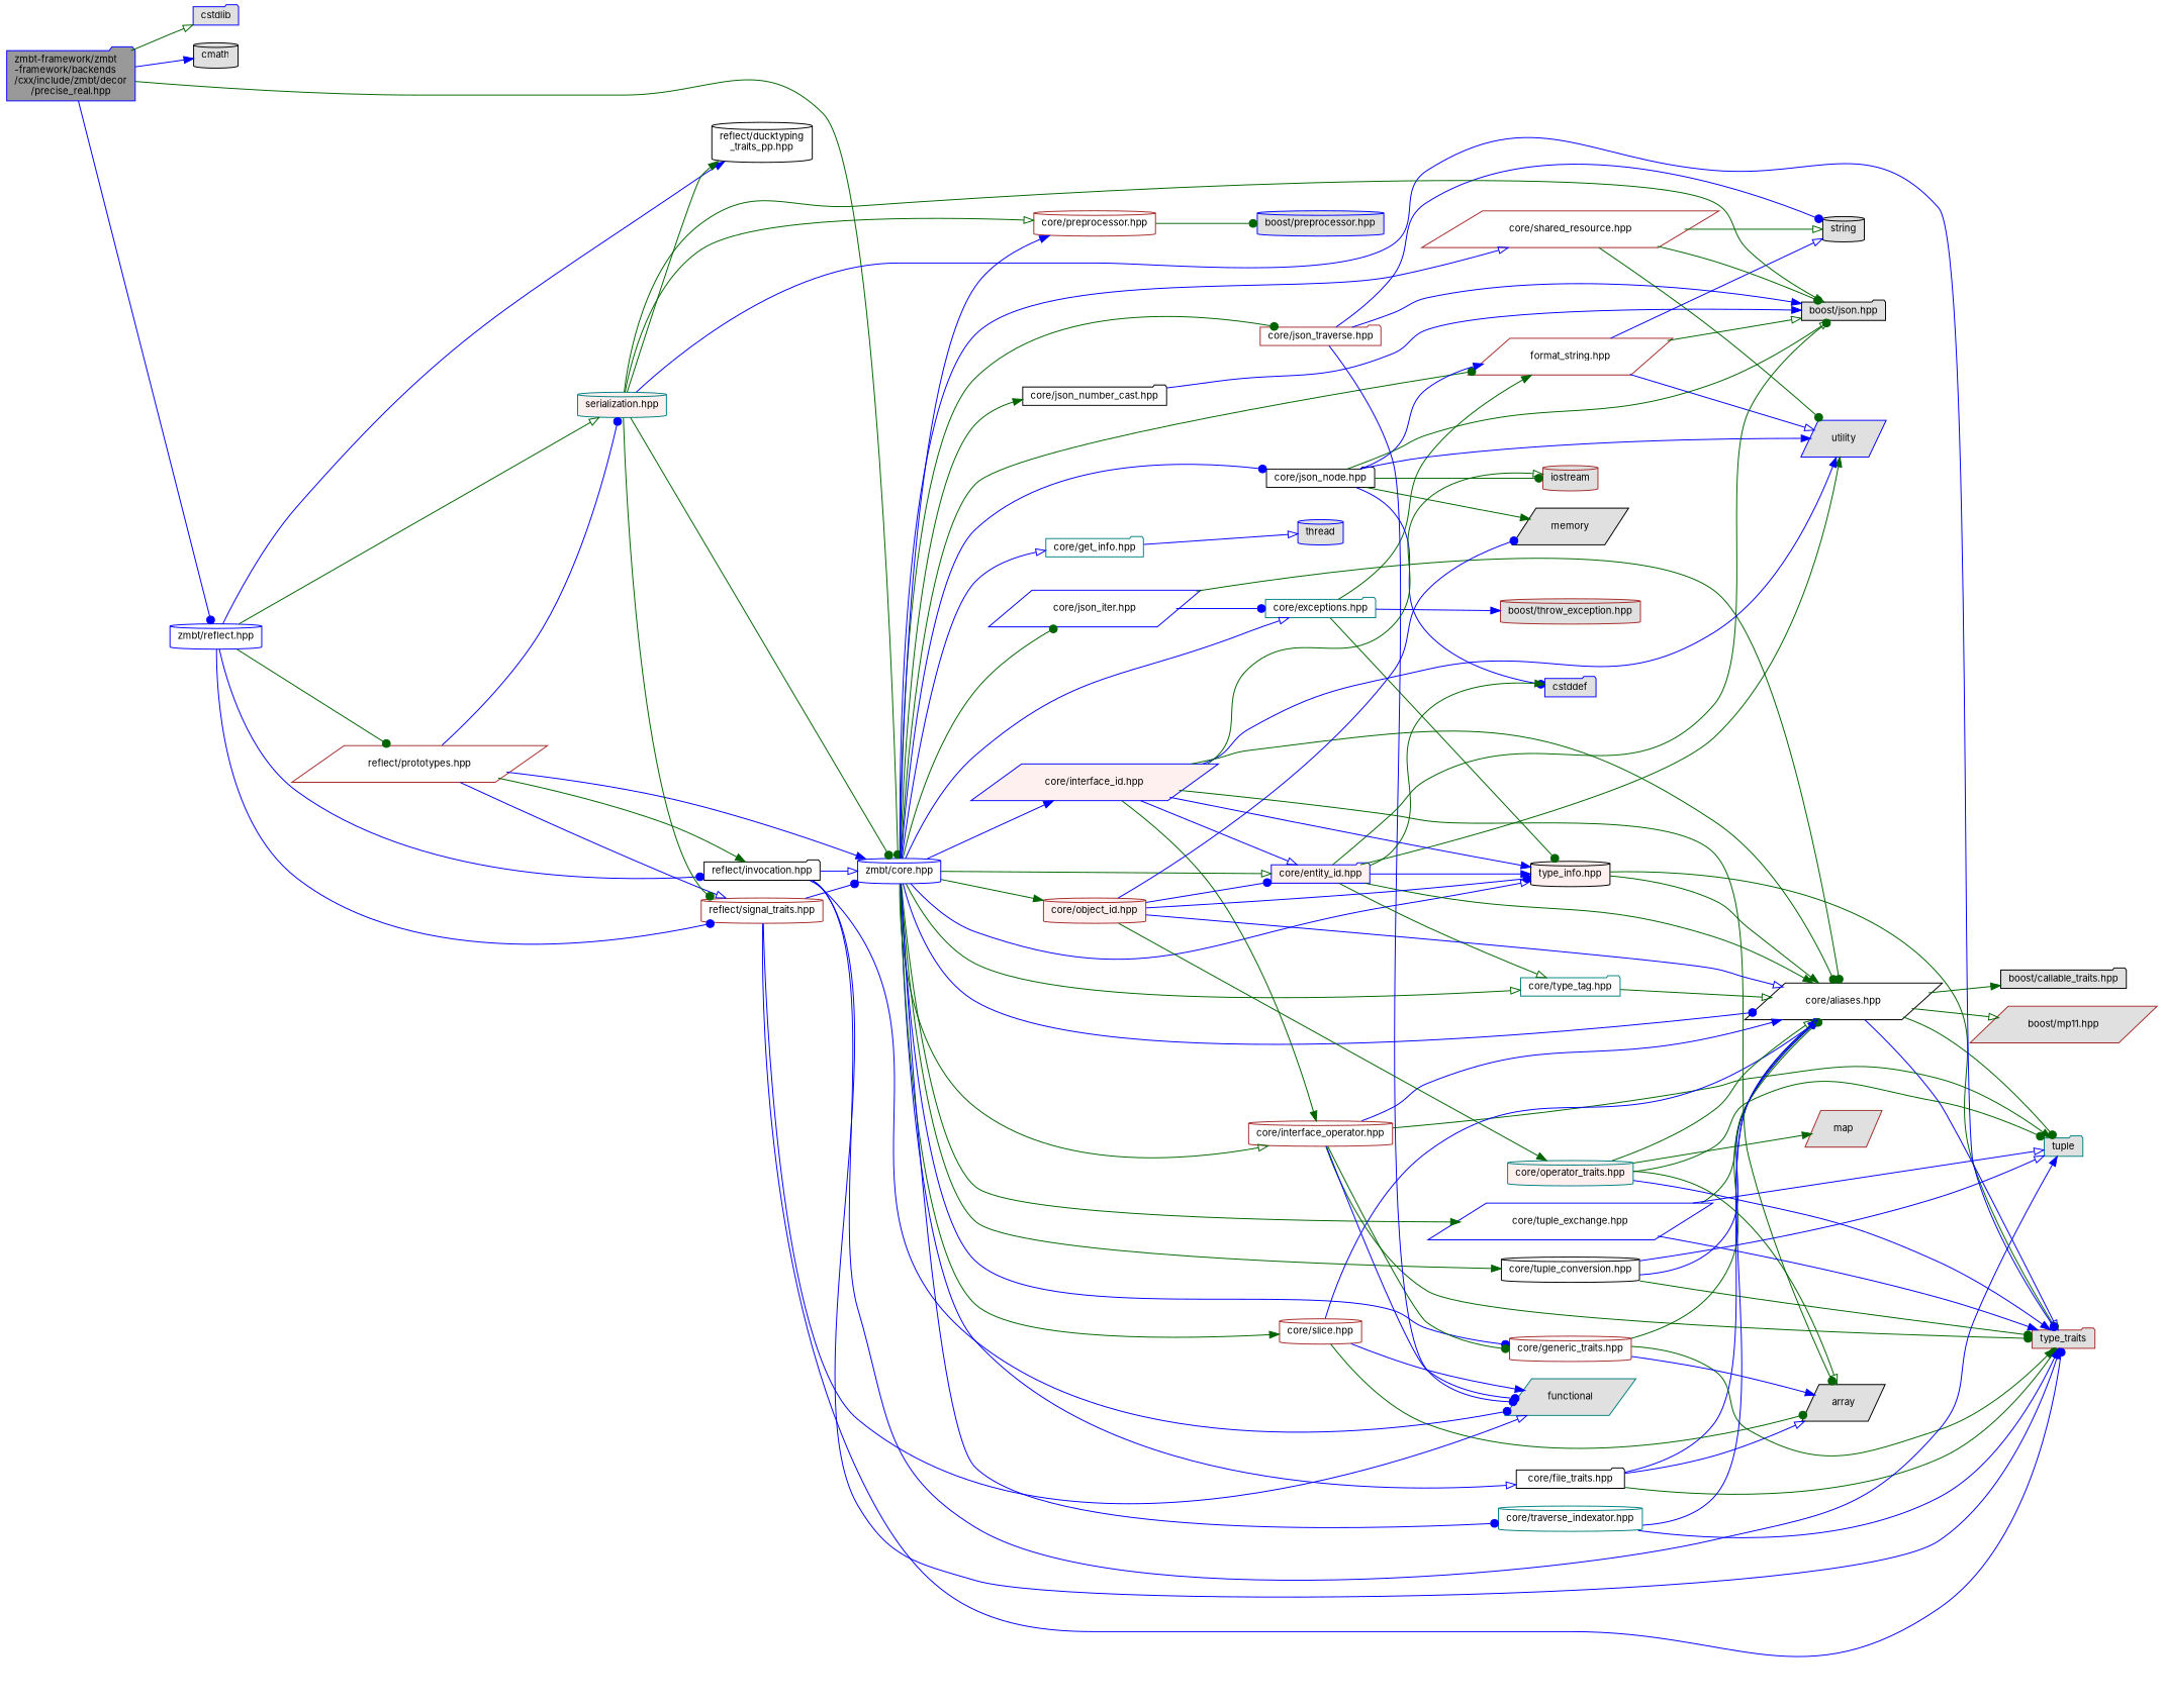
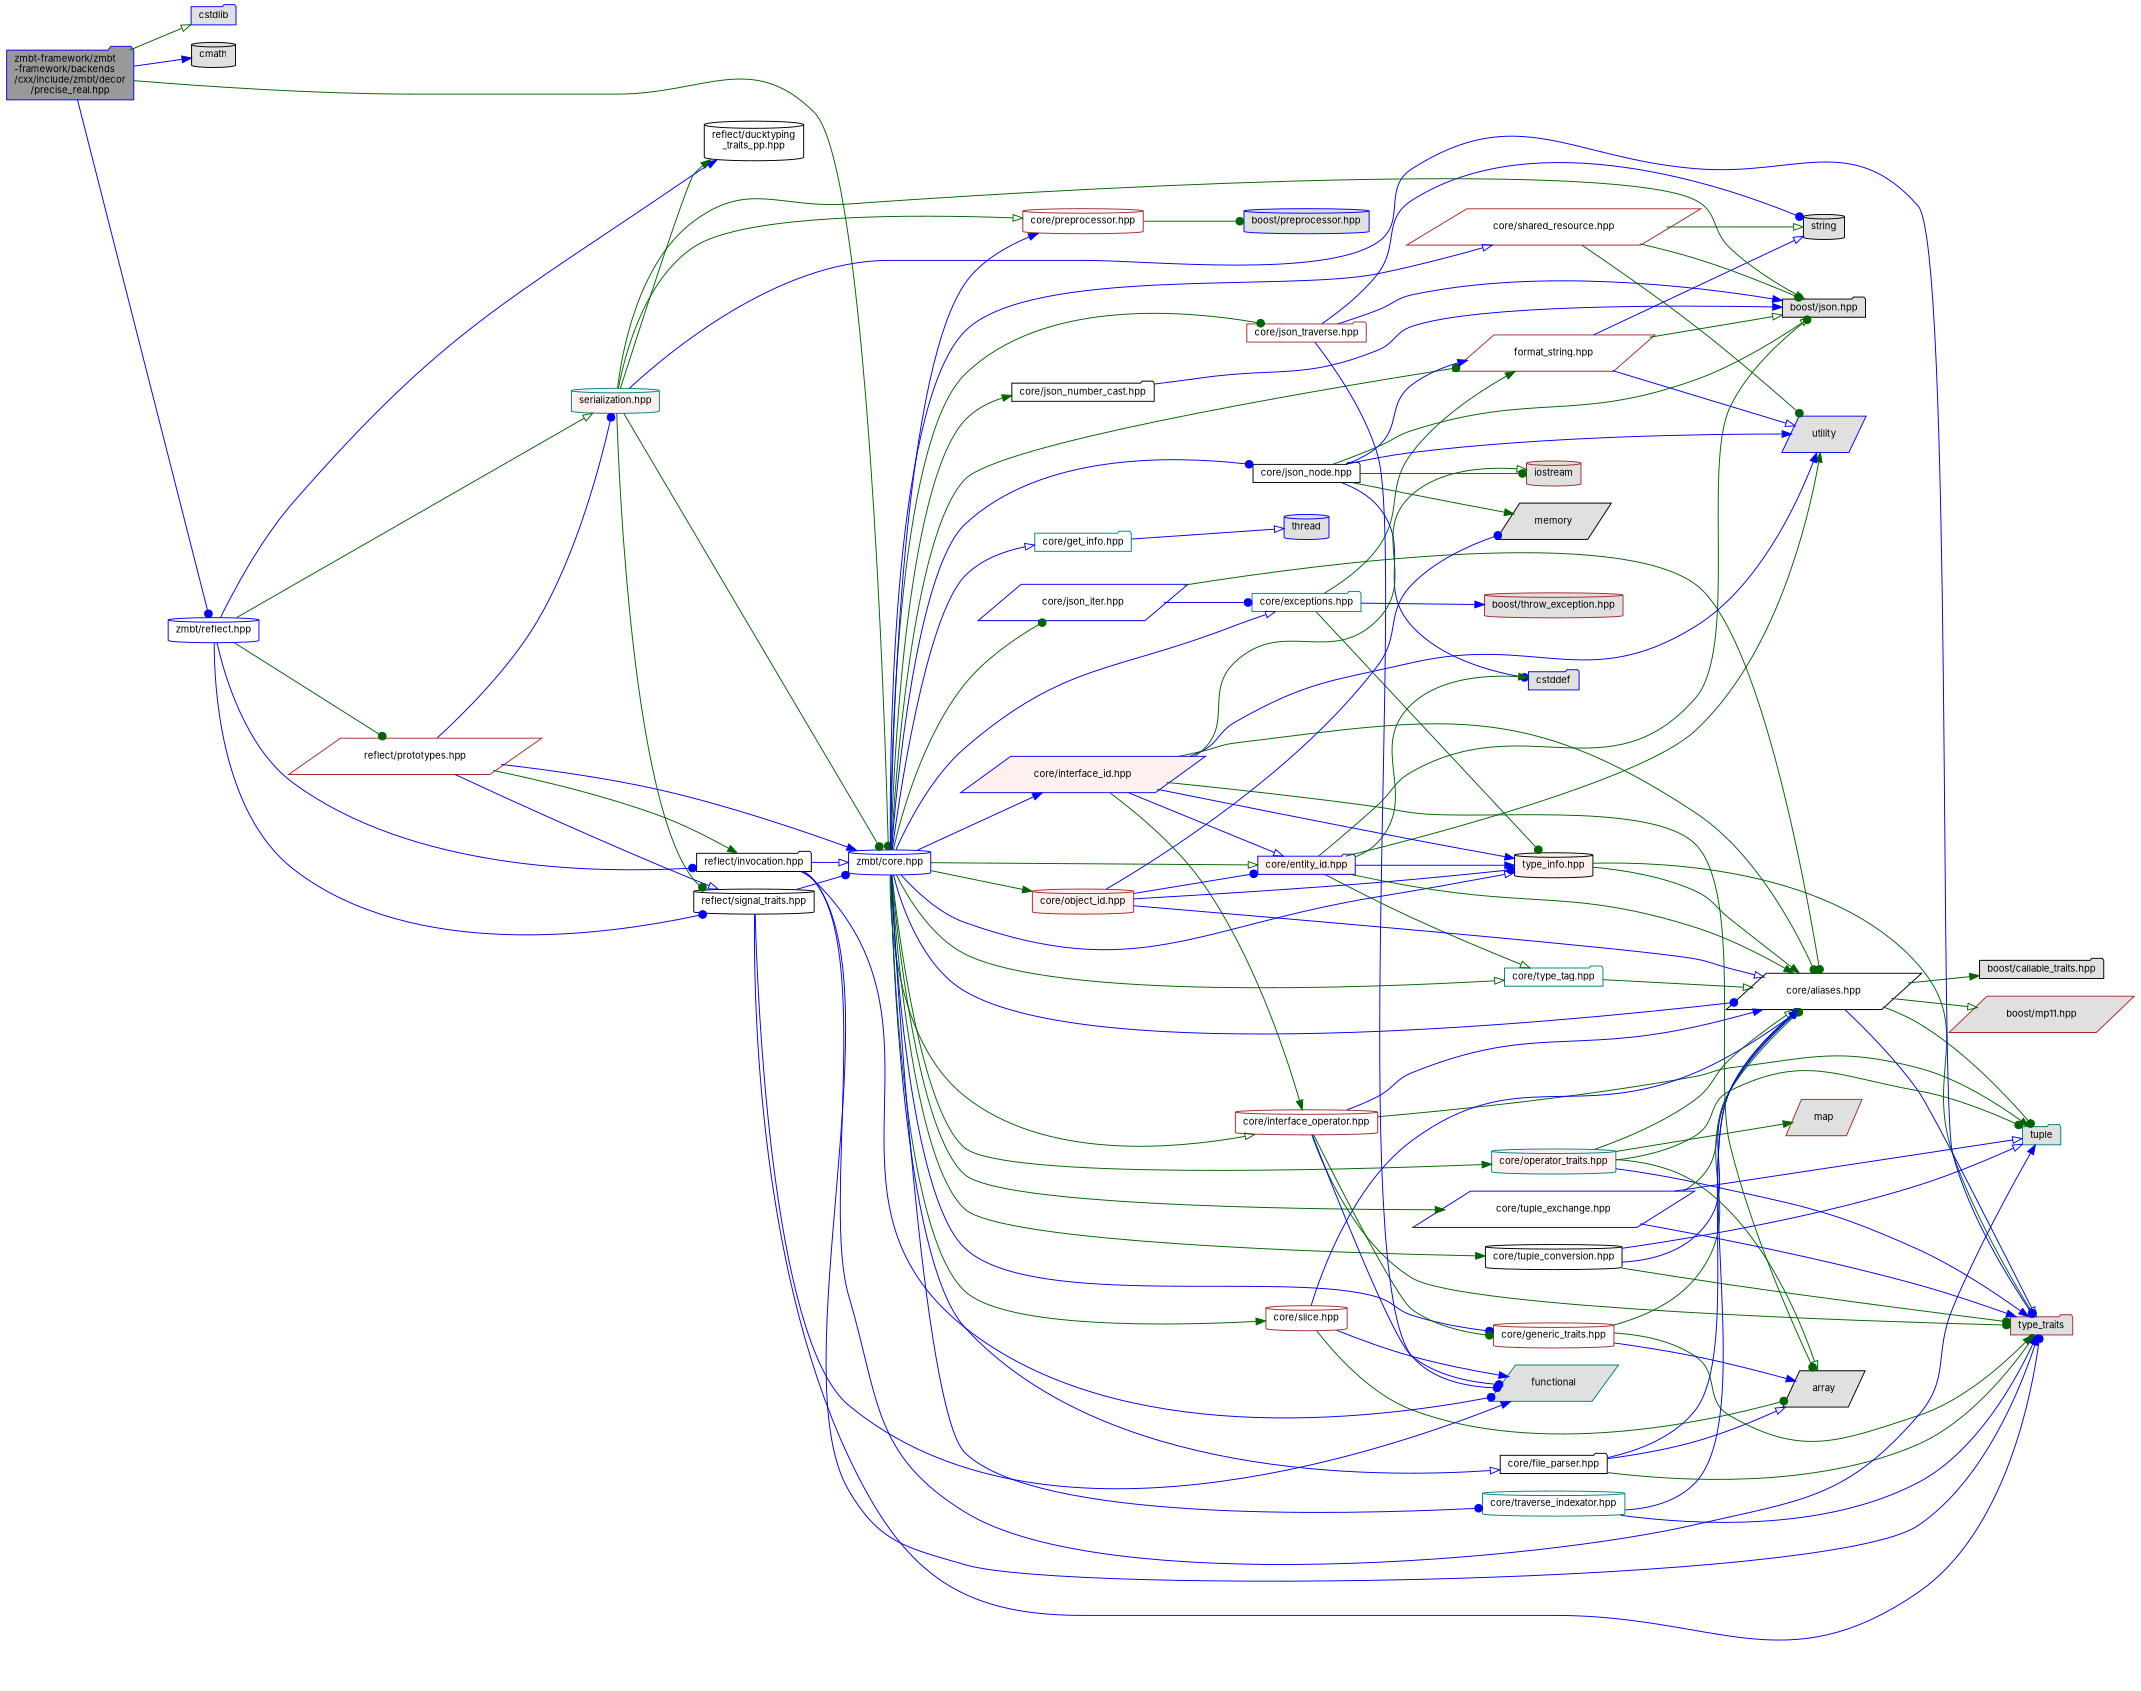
  digraph {
    fontname=Inter
    rankdir=LR
    node [color=brown fillcolor=white fontname=Inter fontsize=10 shape=cylinder style=filled]
    edge [arrowhead=dot color=blue fontname=Inter fontsize=10 labelfontname=Helvetica labelfontsize=10 style=solid]
    n1 [color=blue fillcolor=grey60 fontcolor=black height=0.2 label="zmbt-framework/zmbt\l-framework/backends\l/cxx/include/zmbt/decor\l/precise_real.hpp" shape=folder width=0.4]
    n2 [color=blue fillcolor="#E0E0E0" height=0.2 label=cstdlib shape=folder width=0.4]
    n3 [color=black fillcolor="#E0E0E0" height=0.2 label=cmath width=0.4]
    n4 [color=blue height=0.2 label="zmbt/core.hpp" width=0.4]
    n5 [color=blue height=0.2 label="zmbt/reflect.hpp" width=0.4]
    n6 [color=black height=0.2 label="core/aliases.hpp" shape=parallelogram width=0.4]
    n7 [color=teal height=0.2 label="core/exceptions.hpp" shape=folder width=0.4]
    n8 [height=0.2 label="format_string.hpp" shape=parallelogram width=0.4]
    n9 [color=black fillcolor="#FFF0F0" height=0.2 label="type_info.hpp" width=0.4]
-   n10 [color=black height=0.2 label="core/file_traits.hpp" shape=folder width=0.4]
+   n10 [color=black height=0.2 label="core/file_parser.hpp" shape=folder width=0.4]
    n11 [height=0.2 label="core/generic_traits.hpp" width=0.4]
    n12 [color=teal height=0.2 label="core/get_info.hpp" shape=folder width=0.4]
    n13 [height=0.2 label="core/interface_operator.hpp" width=0.4]
    n14 [color=blue height=0.2 label="core/json_iter.hpp" shape=parallelogram width=0.4]
    n15 [color=black height=0.2 label="core/json_node.hpp" shape=folder width=0.4]
    n16 [color=black height=0.2 label="core/json_number_cast.hpp" shape=folder width=0.4]
    n17 [height=0.2 label="core/json_traverse.hpp" shape=folder width=0.4]
    n18 [height=0.2 label="core/slice.hpp" width=0.4]
    n19 [height=0.2 label="core/preprocessor.hpp" width=0.4]
    n20 [color=teal fillcolor="#FFF0F0" height=0.2 label="core/operator_traits.hpp" width=0.4]
    n21 [height=0.2 label="core/shared_resource.hpp" shape=parallelogram width=0.4]
    n22 [color=black height=0.2 label="core/tuple_conversion.hpp" width=0.4]
    n23 [color=blue height=0.2 label="core/tuple_exchange.hpp" shape=parallelogram width=0.4]
    n24 [color=teal height=0.2 label="core/traverse_indexator.hpp" width=0.4]
    n25 [color=teal height=0.2 label="core/type_tag.hpp" shape=folder width=0.4]
    n26 [color=blue fillcolor="#FFF0F0" height=0.2 label="core/entity_id.hpp" shape=folder width=0.4]
    n27 [color=blue fillcolor="#FFF0F0" height=0.2 label="core/interface_id.hpp" shape=parallelogram width=0.4]
    n28 [fillcolor="#FFF0F0" height=0.2 label="core/object_id.hpp" width=0.4]
    n29 [color=black height=0.2 label="reflect/ducktyping\l_traits_pp.hpp" width=0.4]
-   n30 [height=0.2 label="reflect/signal_traits.hpp" width=0.4]
+   n30 [color=black height=0.2 label="reflect/signal_traits.hpp" width=0.4]
    n31 [color=black height=0.2 label="reflect/invocation.hpp" shape=folder width=0.4]
    n32 [height=0.2 label="reflect/prototypes.hpp" shape=parallelogram width=0.4]
    n33 [color=teal fillcolor="#FFF0F0" height=0.2 label="serialization.hpp" width=0.4]
    n34 [fillcolor="#E0E0E0" height=0.2 label=type_traits shape=folder width=0.4]
    n35 [color=teal fillcolor="#E0E0E0" height=0.2 label=tuple shape=folder width=0.4]
    n36 [color=black fillcolor="#E0E0E0" height=0.2 label="boost/callable_traits.hpp" shape=folder width=0.4]
    n37 [fillcolor="#E0E0E0" height=0.2 label="boost/mp11.hpp" shape=parallelogram width=0.4]
    n38 [fillcolor="#E0E0E0" height=0.2 label="boost/throw_exception.hpp" width=0.4]
    n39 [color=black fillcolor="#E0E0E0" height=0.2 label="boost/json.hpp" shape=folder width=0.4]
    n40 [color=black fillcolor="#E0E0E0" height=0.2 label=string width=0.4]
    n41 [color=blue fillcolor="#E0E0E0" height=0.2 label=utility shape=parallelogram width=0.4]
    n42 [color=black fillcolor="#E0E0E0" height=0.2 label=array shape=parallelogram width=0.4]
    n43 [color=blue fillcolor="#E0E0E0" height=0.2 label=thread width=0.4]
    n44 [color=teal fillcolor="#E0E0E0" height=0.2 label=functional shape=parallelogram width=0.4]
    n45 [color=blue fillcolor="#E0E0E0" height=0.2 label=cstddef shape=folder width=0.4]
    n46 [fillcolor="#E0E0E0" height=0.2 label=iostream width=0.4]
    n47 [color=black fillcolor="#E0E0E0" height=0.2 label=memory shape=parallelogram width=0.4]
    n48 [color=blue fillcolor="#E0E0E0" height=0.2 label="boost/preprocessor.hpp" width=0.4]
    n49 [fillcolor="#E0E0E0" height=0.2 label=map shape=parallelogram width=0.4]
    n1 -> n2 [arrowhead=onormal color=darkgreen]
    n1 -> n3 [arrowhead=normal]
    n1 -> n4 [color=darkgreen]
    n1 -> n5
    n4 -> n6
    n4 -> n7 [arrowhead=onormal]
    n4 -> n8 [color=darkgreen]
    n4 -> n9 [arrowhead=onormal]
    n4 -> n10 [arrowhead=onormal]
    n4 -> n11
    n4 -> n12 [arrowhead=onormal]
    n4 -> n13 [arrowhead=onormal color=darkgreen]
    n4 -> n14 [color=darkgreen]
    n4 -> n15
    n4 -> n16 [arrowhead=normal color=darkgreen]
    n4 -> n17 [color=darkgreen]
    n4 -> n18 [arrowhead=normal color=darkgreen]
    n4 -> n19 [arrowhead=normal]
-   n28 -> n20 [arrowhead=normal color=darkgreen]
+   n4 -> n20 [arrowhead=normal color=darkgreen]
    n4 -> n21 [arrowhead=onormal]
    n4 -> n22 [arrowhead=normal color=darkgreen]
    n4 -> n23 [arrowhead=normal color=darkgreen]
    n4 -> n24
    n4 -> n25 [arrowhead=onormal color=darkgreen]
    n4 -> n26 [arrowhead=onormal color=darkgreen]
    n4 -> n27 [arrowhead=normal]
    n4 -> n28 [arrowhead=normal color=darkgreen]
    n5 -> n29 [arrowhead=normal]
    n5 -> n30
    n5 -> n31
    n5 -> n32 [color=darkgreen]
    n5 -> n33 [arrowhead=onormal color=darkgreen]
    n6 -> n34 [arrowhead=onormal]
    n6 -> n35 [color=darkgreen]
    n6 -> n36 [arrowhead=normal color=darkgreen]
    n6 -> n37 [arrowhead=onormal color=darkgreen]
    n7 -> n8 [arrowhead=normal color=darkgreen]
    n7 -> n9 [color=darkgreen]
    n7 -> n38 [arrowhead=normal]
    n8 -> n39 [arrowhead=onormal color=darkgreen]
    n8 -> n40 [arrowhead=onormal]
    n8 -> n41 [arrowhead=onormal]
    n9 -> n6 [arrowhead=normal color=darkgreen]
    n9 -> n34 [color=darkgreen]
    n10 -> n6 [arrowhead=normal]
    n10 -> n34 [color=darkgreen]
    n10 -> n42 [arrowhead=onormal]
    n11 -> n6 [arrowhead=onormal color=darkgreen]
    n11 -> n34 [arrowhead=normal color=darkgreen]
    n11 -> n42 [arrowhead=normal]
    n12 -> n43 [arrowhead=onormal]
    n13 -> n6 [arrowhead=normal]
    n13 -> n11 [color=darkgreen]
    n13 -> n34 [color=darkgreen]
    n13 -> n35 [arrowhead=normal color=darkgreen]
    n13 -> n44
    n14 -> n6 [color=darkgreen]
    n14 -> n7
    n15 -> n8 [arrowhead=normal]
    n15 -> n39 [arrowhead=onormal color=darkgreen]
    n15 -> n41 [arrowhead=normal]
    n15 -> n45
    n15 -> n46 [color=darkgreen]
    n15 -> n47 [arrowhead=normal color=darkgreen]
    n16 -> n39 [arrowhead=normal]
    n17 -> n39 [arrowhead=normal]
    n17 -> n40
    n17 -> n44
    n18 -> n6
    n18 -> n42 [color=darkgreen]
    n18 -> n44 [arrowhead=normal]
    n19 -> n48 [color=darkgreen]
    n20 -> n6 [arrowhead=onormal color=darkgreen]
    n20 -> n34 [arrowhead=normal]
    n20 -> n35 [color=darkgreen]
    n20 -> n42 [arrowhead=onormal color=darkgreen]
    n20 -> n49 [arrowhead=normal color=darkgreen]
    n21 -> n39 [color=darkgreen]
    n21 -> n40 [arrowhead=onormal color=darkgreen]
    n21 -> n41 [color=darkgreen]
    n22 -> n6 [arrowhead=normal]
    n22 -> n34 [color=darkgreen]
    n22 -> n35 [arrowhead=onormal]
    n23 -> n6 [color=darkgreen]
    n23 -> n34 [arrowhead=normal]
    n23 -> n35 [arrowhead=onormal]
    n24 -> n6 [arrowhead=onormal]
    n24 -> n34 [arrowhead=normal]
    n25 -> n6 [arrowhead=onormal color=darkgreen]
    n26 -> n6 [arrowhead=normal color=darkgreen]
    n26 -> n9 [arrowhead=normal]
    n26 -> n25 [arrowhead=onormal color=darkgreen]
    n26 -> n39 [color=darkgreen]
    n26 -> n41 [arrowhead=normal color=darkgreen]
    n26 -> n45 [arrowhead=normal color=darkgreen]
    n27 -> n6 [color=darkgreen]
    n27 -> n9 [arrowhead=normal]
    n27 -> n13 [arrowhead=normal color=darkgreen]
    n27 -> n26 [arrowhead=onormal]
    n27 -> n41 [arrowhead=normal]
    n27 -> n42 [color=darkgreen]
    n27 -> n46 [arrowhead=onormal color=darkgreen]
    n28 -> n6 [arrowhead=onormal]
    n28 -> n9
    n28 -> n26
    n28 -> n47
    n30 -> n4
    n30 -> n34
-   n30 -> n44 [arrowhead=onormal]
+   n30 -> n44 [arrowhead=normal]
    n31 -> n4 [arrowhead=onormal]
    n31 -> n34 [arrowhead=normal]
    n31 -> n35 [arrowhead=normal]
    n31 -> n44
    n32 -> n4 [arrowhead=normal]
    n32 -> n30 [arrowhead=onormal]
    n32 -> n31 [arrowhead=normal color=darkgreen]
    n32 -> n33
    n33 -> n4 [color=darkgreen]
    n33 -> n19 [arrowhead=onormal color=darkgreen]
    n33 -> n29 [arrowhead=normal color=darkgreen]
    n33 -> n30 [color=darkgreen]
    n33 -> n34
    n33 -> n39 [arrowhead=onormal color=darkgreen]
  }
